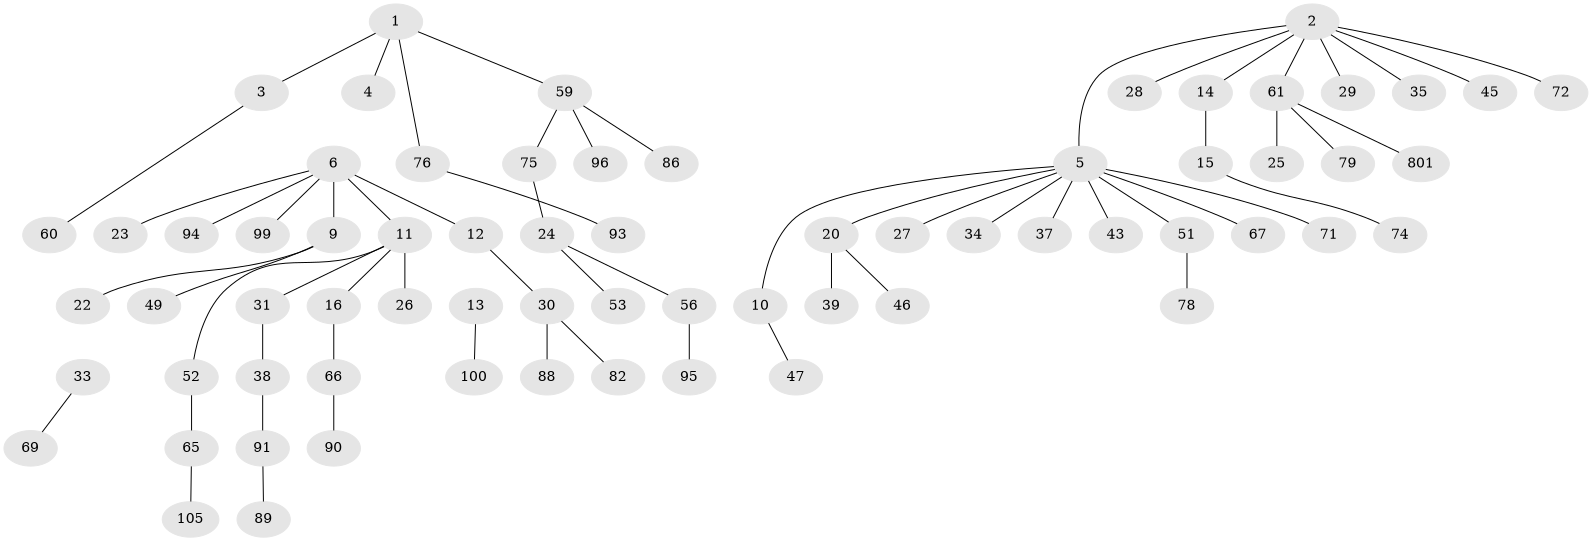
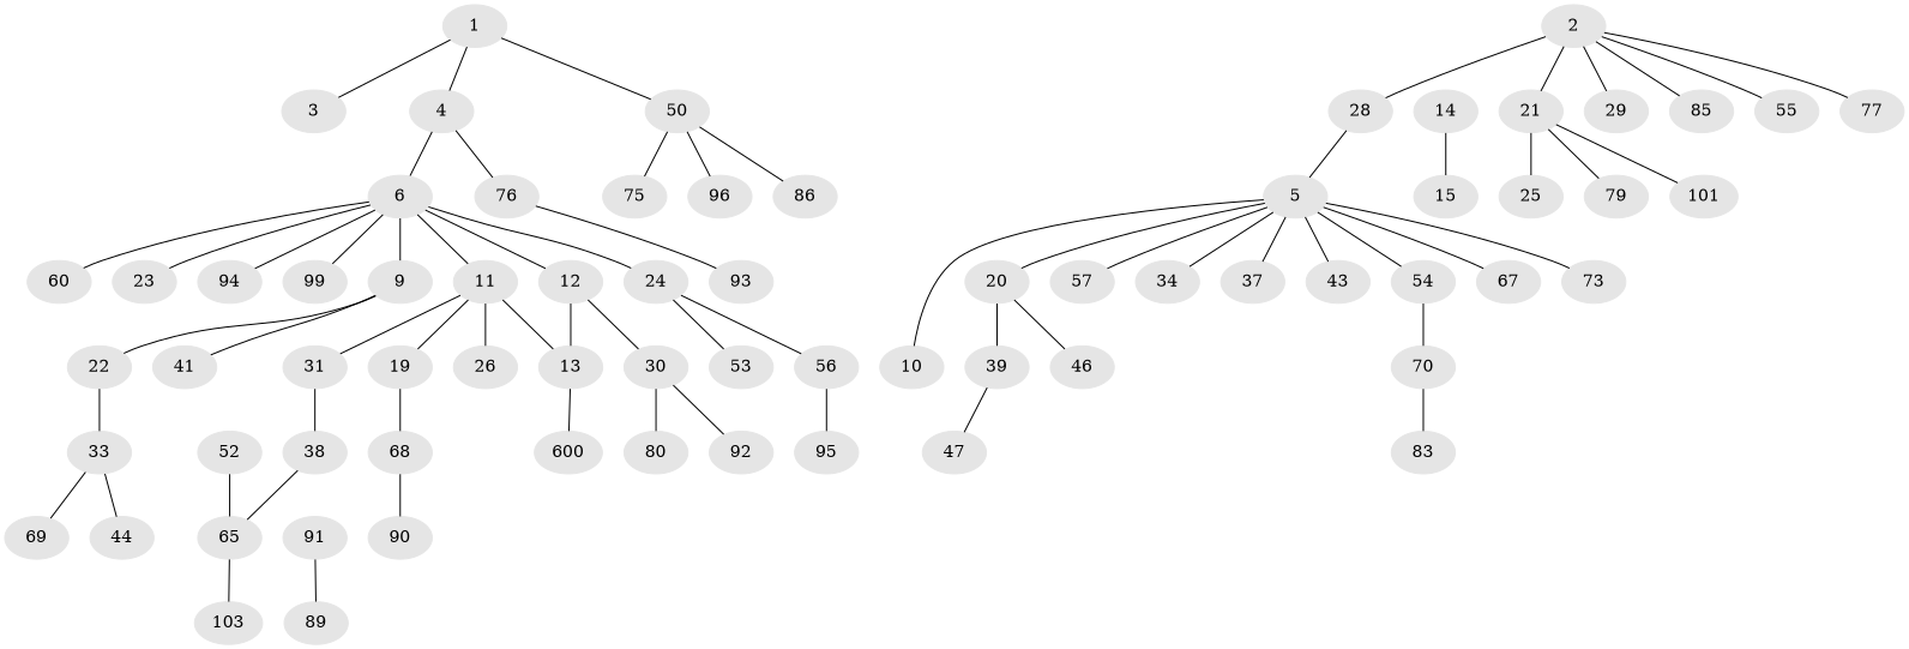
  graph {
    node [color=gray90 style=filled]
    1 [super="+36"]
    3
    4 [super="+50"]
-   59 [super="+81"]
+   59 [super="+81" label=50]
    76 [super="+85"]
    2 [super="+8"]
    5 [super="+17"]
    14 [super="+87"]
-   21 [super="+40" label=61]
+   21 [super="+40"]
    28 [super="+102"]
    29 [super="+63"]
-   35 [super="+62"]
-   55 [label=45]
-   77 [label=72]
+   35 [super="+62" label=85]
+   55
+   77
    6 [super="+7"]
    75
    86
    96
    93
    10 [super="+18"]
    20 [super="+71"]
-   27 [super="+98"]
+   27 [super="+98" label=57]
    34 [super="+97"]
    37
    43 [super="+82"]
-   51 [super="+66"]
+   51 [super="+66" label=54]
    67
-   73 [label=71]
+   73
    15
    25
    79
-   101 [label=801]
+   101
    9 [super="+32"]
    11 [super="+16"]
    12
    23
    24 [super="+49"]
    60 [super="+84"]
    94
    99
    47 [super="+58"]
    39 [super="+54"]
    46
-   70 [label=78]
+   70
    22
-   41 [super="+78" label=49]
-   19 [super="+45" label=16]
+   41 [super="+78"]
+   19 [super="+45"]
    26 [super="+64"]
    31 [super="+61"]
    52
    13 [super="+42"]
    30 [super="+48"]
    53
    56
    33 [super="+72"]
-   68 [label=66]
+   68
    38 [super="+57"]
    65 [super="+88"]
-   100
-   80 [label=88]
-   92 [label=82]
-   74
+   100 [label=600]
+   80
+   92
    90
+   44
    69
    95 [super="+104"]
    91
    89
-   103 [label=105]
+   83
+   103
    1 -- 3
    1 -- 4
    1 -- 59
-   1 -- 76
+   4 -- 76
+   4 -- 6
    59 -- 75
    59 -- 86
    59 -- 96
    76 -- 93
-   2 -- 5
-   2 -- 14
+   28 -- 5
    2 -- 21
    2 -- 28
    2 -- 29
    2 -- 35
    2 -- 55
    2 -- 77
    5 -- 10
    5 -- 20
    5 -- 27
    5 -- 34
    5 -- 37
    5 -- 43
    5 -- 51
    5 -- 67
    5 -- 73
    14 -- 15
    21 -- 25
    21 -- 79
    21 -- 101
    6 -- 9
    6 -- 11
    6 -- 12
    6 -- 23
-   75 -- 24
-   3 -- 60
+   6 -- 24
+   6 -- 60
    6 -- 94
    6 -- 99
-   10 -- 47
+   39 -- 47
    20 -- 39
    20 -- 46
    51 -- 70
-   15 -- 74
    9 -- 22
    9 -- 41
    11 -- 19
    11 -- 26
    11 -- 31
-   11 -- 52
+   11 -- 13
+   12 -- 13
    12 -- 30
    24 -- 53
    24 -- 56
+   70 -- 83
+   22 -- 33
    19 -- 68
    31 -- 38
    52 -- 65
    13 -- 100
    30 -- 80
    30 -- 92
    56 -- 95
+   33 -- 44
    33 -- 69
    68 -- 90
-   38 -- 91
+   38 -- 65
    65 -- 103
    91 -- 89
  }
